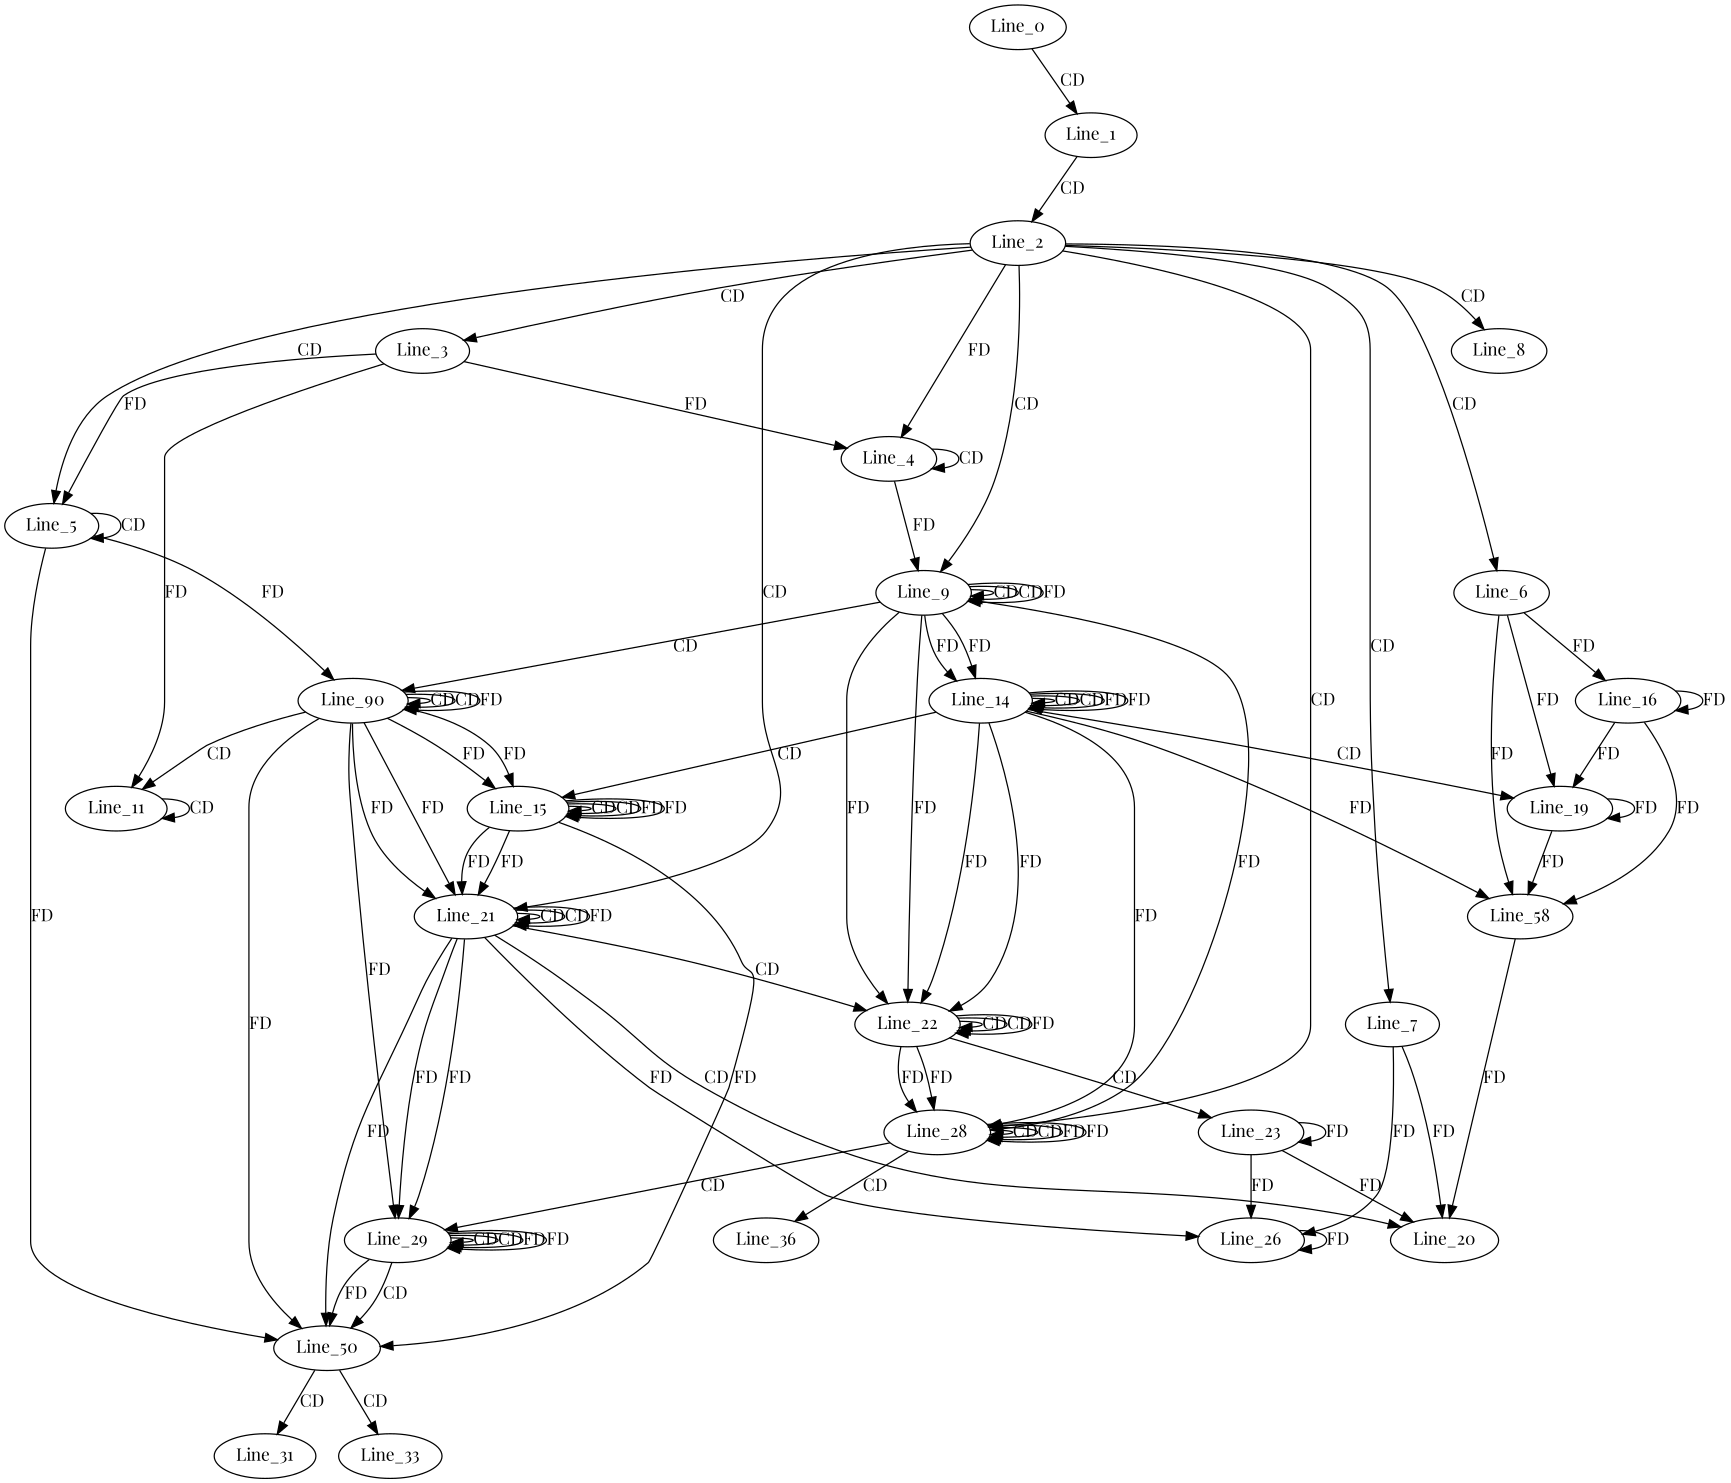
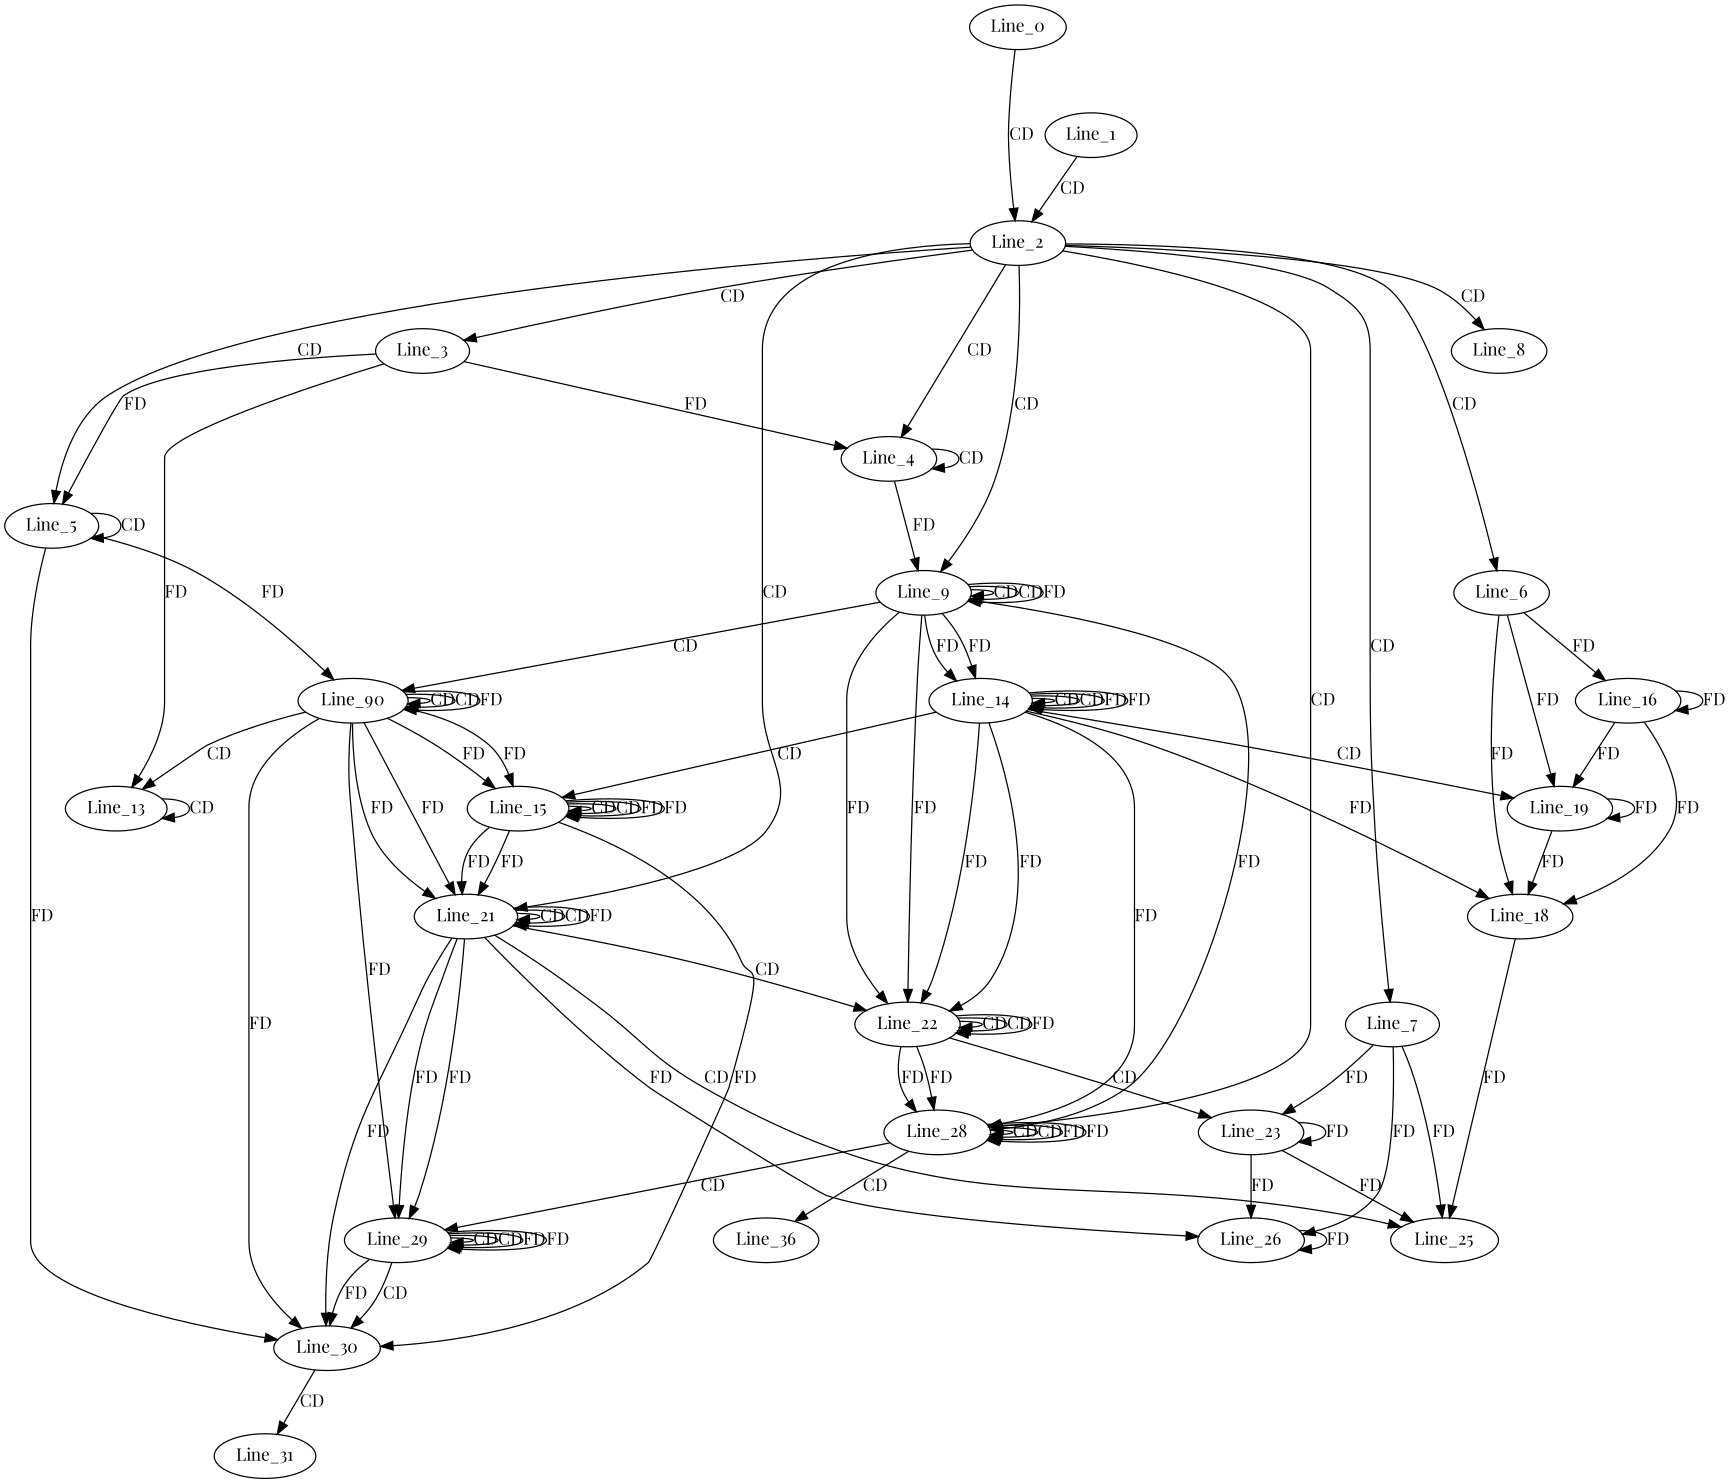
  digraph {
    fontname="Playfair Display"
    node [fontname="Playfair Display"]
    edge [fontname="Playfair Display"]
    Line_0
    Line_1
    Line_2
    Line_3
    Line_4
    Line_5
    Line_6
    Line_7
    Line_8
    Line_9
    Line_21
    Line_28
-   Line_11
+   Line_11 [label=Line_13]
    n14 [label=Line_90]
-   Line_30 [label=Line_50]
+   Line_30
    Line_16
-   Line_18 [label=Line_58]
+   Line_18
    Line_19
    Line_23
-   Line_25 [label=Line_20]
+   Line_25
    Line_26
    Line_14
    Line_22
    Line_29
    Line_36
    Line_15
    Line_31
-   Line_33
-   Line_0 -> Line_1 [label=CD]
+   Line_0 -> Line_2 [label=CD]
    Line_1 -> Line_2 [label=CD]
    Line_2 -> Line_3 [label=CD]
-   Line_2 -> Line_4 [label=FD]
+   Line_2 -> Line_4 [label=CD]
    Line_2 -> Line_5 [label=CD]
    Line_2 -> Line_6 [label=CD]
    Line_2 -> Line_7 [label=CD]
    Line_2 -> Line_8 [label=CD]
    Line_2 -> Line_9 [label=CD]
    Line_2 -> Line_21 [label=CD]
    Line_2 -> Line_28 [label=CD]
    Line_3 -> Line_4 [label=FD]
    Line_3 -> Line_5 [label=FD]
    Line_3 -> Line_11 [label=FD]
    Line_4 -> Line_4 [label=CD]
    Line_4 -> Line_9 [label=FD]
    Line_5 -> Line_5 [label=CD]
    Line_5 -> n14 [label=FD]
    Line_5 -> Line_30 [label=FD]
    Line_6 -> Line_16 [label=FD]
    Line_6 -> Line_18 [label=FD]
    Line_6 -> Line_19 [label=FD]
+   Line_7 -> Line_23 [label=FD]
    Line_7 -> Line_25 [label=FD]
    Line_7 -> Line_26 [label=FD]
    Line_9 -> Line_9 [label=CD]
    Line_9 -> Line_9 [label=CD]
    Line_9 -> Line_9 [label=FD]
    Line_9 -> Line_28 [label=FD]
    Line_9 -> n14 [label=CD]
    Line_9 -> Line_14 [label=FD]
    Line_9 -> Line_14 [label=FD]
    Line_9 -> Line_22 [label=FD]
    Line_9 -> Line_22 [label=FD]
    Line_21 -> Line_21 [label=CD]
    Line_21 -> Line_21 [label=CD]
    Line_21 -> Line_21 [label=FD]
    Line_21 -> Line_30 [label=FD]
    Line_21 -> Line_25 [label=CD]
    Line_21 -> Line_26 [label=FD]
    Line_21 -> Line_22 [label=CD]
    Line_21 -> Line_29 [label=FD]
    Line_21 -> Line_29 [label=FD]
    Line_28 -> Line_28 [label=CD]
    Line_28 -> Line_28 [label=CD]
    Line_28 -> Line_28 [label=FD]
    Line_28 -> Line_28 [label=FD]
    Line_28 -> Line_29 [label=CD]
    Line_28 -> Line_36 [label=CD]
    Line_11 -> Line_11 [label=CD]
    n14 -> Line_21 [label=FD]
    n14 -> Line_21 [label=FD]
    n14 -> Line_11 [label=CD]
    n14 -> n14 [label=CD]
    n14 -> n14 [label=CD]
    n14 -> n14 [label=FD]
    n14 -> Line_30 [label=FD]
    n14 -> Line_29 [label=FD]
    n14 -> Line_15 [label=FD]
    n14 -> Line_15 [label=FD]
    Line_30 -> Line_31 [label=CD]
-   Line_30 -> Line_33 [label=CD]
    Line_16 -> Line_16 [label=FD]
    Line_16 -> Line_18 [label=FD]
    Line_16 -> Line_19 [label=FD]
    Line_18 -> Line_25 [label=FD]
    Line_19 -> Line_18 [label=FD]
    Line_19 -> Line_19 [label=FD]
    Line_23 -> Line_23 [label=FD]
    Line_23 -> Line_25 [label=FD]
    Line_23 -> Line_26 [label=FD]
    Line_26 -> Line_26 [label=FD]
    Line_14 -> Line_28 [label=FD]
    Line_14 -> Line_18 [label=FD]
    Line_14 -> Line_19 [label=CD]
    Line_14 -> Line_14 [label=CD]
    Line_14 -> Line_14 [label=CD]
    Line_14 -> Line_14 [label=FD]
    Line_14 -> Line_14 [label=FD]
    Line_14 -> Line_22 [label=FD]
    Line_14 -> Line_22 [label=FD]
    Line_14 -> Line_15 [label=CD]
    Line_22 -> Line_28 [label=FD]
    Line_22 -> Line_28 [label=FD]
    Line_22 -> Line_23 [label=CD]
    Line_22 -> Line_22 [label=CD]
    Line_22 -> Line_22 [label=CD]
    Line_22 -> Line_22 [label=FD]
    Line_29 -> Line_30 [label=CD]
    Line_29 -> Line_30 [label=FD]
    Line_29 -> Line_29 [label=CD]
    Line_29 -> Line_29 [label=CD]
    Line_29 -> Line_29 [label=FD]
    Line_29 -> Line_29 [label=FD]
    Line_15 -> Line_21 [label=FD]
    Line_15 -> Line_21 [label=FD]
    Line_15 -> Line_30 [label=FD]
    Line_15 -> Line_15 [label=CD]
    Line_15 -> Line_15 [label=CD]
    Line_15 -> Line_15 [label=FD]
    Line_15 -> Line_15 [label=FD]
  }
